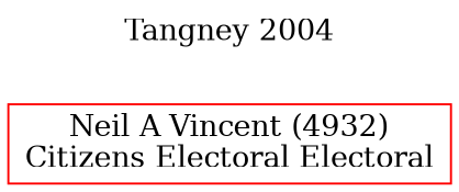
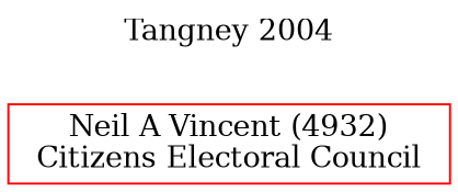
  digraph {
    label="Tangney 2004"
    labelloc=t
    mclimit=10
    rankdir=LR
-   n1 [label="Neil A Vincent (4932)\nCitizens Electoral Electoral" shape=box color=red]
+   n1 [label="Neil A Vincent (4932)\nCitizens Electoral Council" shape=box color=red]
  }
